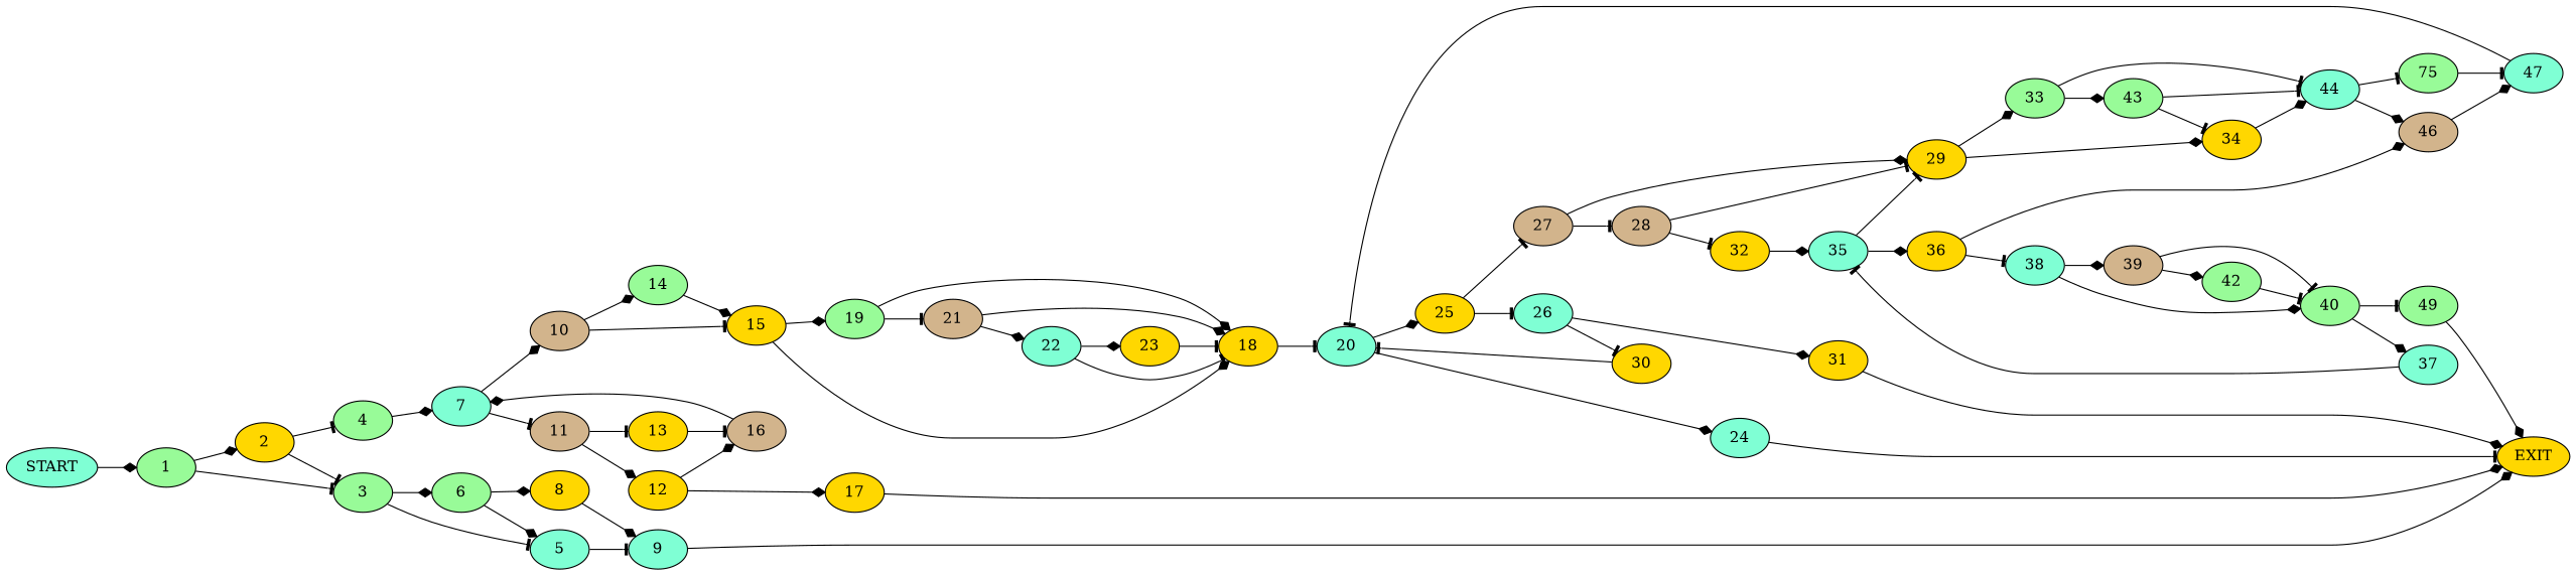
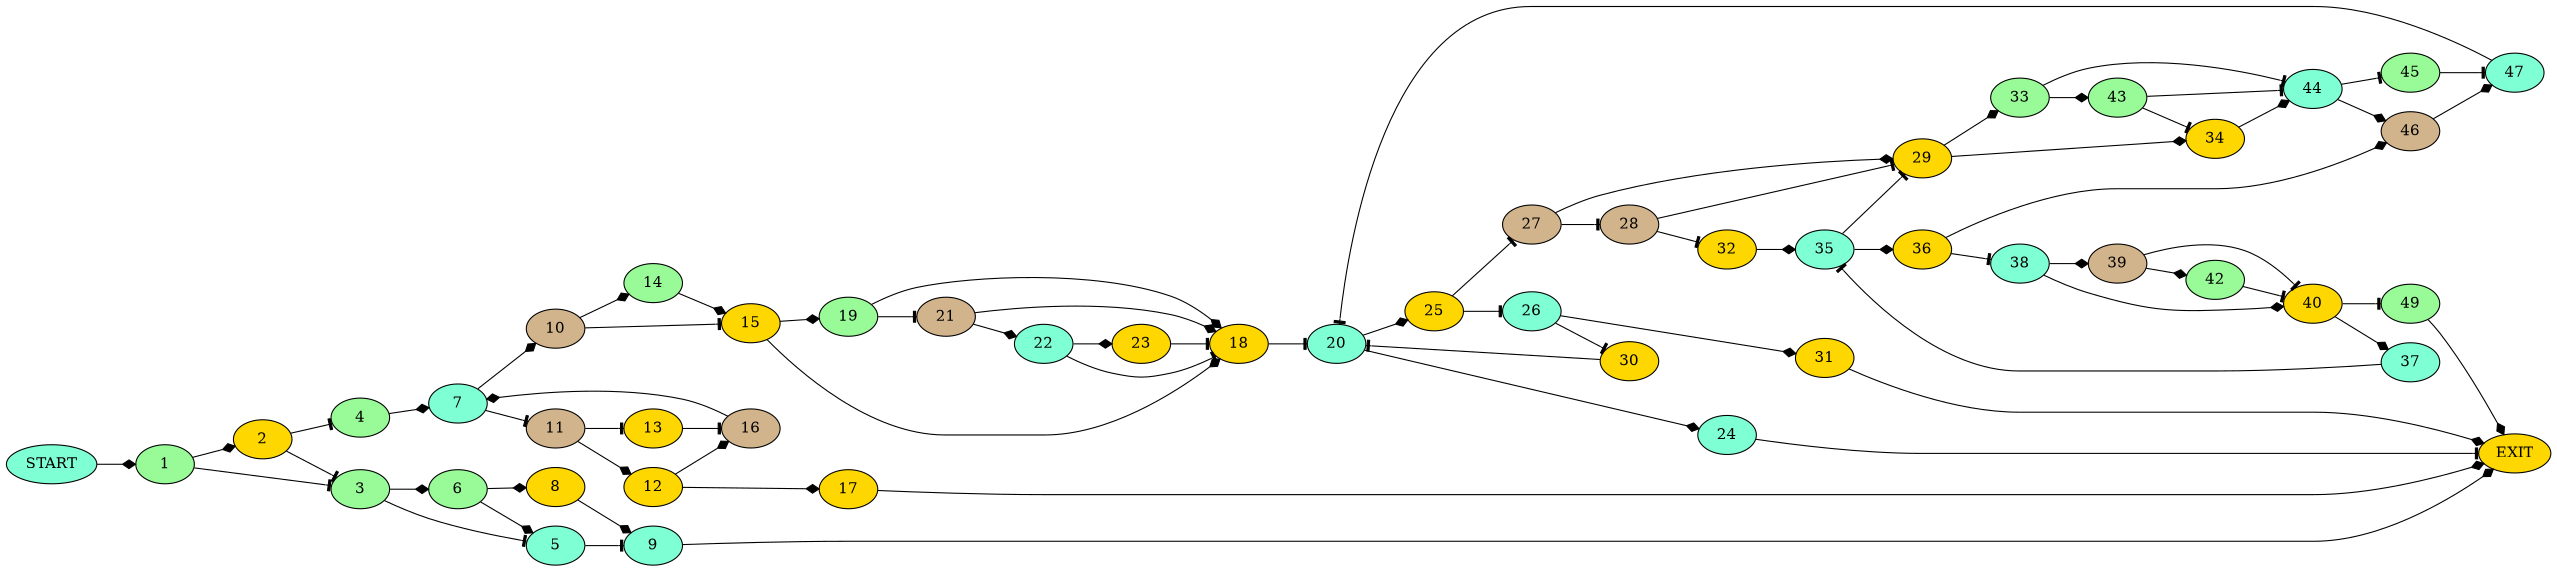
  digraph {
    rankdir=LR
    node [fillcolor=gold style=filled]
    edge [arrowhead=diamond]
    n1 [fillcolor=aquamarine label=START]
    1 [fillcolor=palegreen]
    2
    3 [fillcolor=palegreen]
    n5 [label=EXIT]
    4 [fillcolor=palegreen]
    5 [fillcolor=aquamarine]
    6 [fillcolor=palegreen]
    7 [fillcolor=aquamarine]
    9 [fillcolor=aquamarine]
    8
    10 [fillcolor=tan]
    11 [fillcolor=tan]
    14 [fillcolor=palegreen]
    15
    12
    13
    18
    19 [fillcolor=palegreen]
    16 [fillcolor=tan]
    17
    20 [fillcolor=aquamarine]
    21 [fillcolor=tan]
    24 [fillcolor=aquamarine]
    25
    22 [fillcolor=aquamarine]
    26 [fillcolor=aquamarine]
    27 [fillcolor=tan]
    23
    30
    31
    28 [fillcolor=tan]
    29
    32
    33 [fillcolor=palegreen]
    34
    35 [fillcolor=aquamarine]
    43 [fillcolor=palegreen]
    44 [fillcolor=aquamarine]
    36
-   45 [fillcolor=palegreen label=75]
+   45 [fillcolor=palegreen]
    46 [fillcolor=tan]
    38 [fillcolor=aquamarine]
    37 [fillcolor=aquamarine]
    39 [fillcolor=tan]
-   40 [fillcolor=palegreen]
+   40
    42 [fillcolor=palegreen]
    n48 [fillcolor=palegreen label=49]
    47 [fillcolor=aquamarine]
    n1 -> 1
    1 -> 2
    1 -> 3 [arrowhead=tee]
    2 -> 3 [arrowhead=tee]
    2 -> 4 [arrowhead=tee]
    3 -> 5 [arrowhead=tee]
    3 -> 6
    4 -> 7
    5 -> 9 [arrowhead=tee]
    6 -> 5
    6 -> 8
    7 -> 10
    7 -> 11 [arrowhead=tee]
    9 -> n5
    8 -> 9
    10 -> 14
    10 -> 15 [arrowhead=tee]
    11 -> 12
    11 -> 13 [arrowhead=tee]
    14 -> 15
    15 -> 18
    15 -> 19
    12 -> 16
    12 -> 17
    13 -> 16 [arrowhead=tee]
    18 -> 20 [arrowhead=tee]
    19 -> 18
    19 -> 21 [arrowhead=tee]
    16 -> 7
    17 -> n5
    20 -> 24
    20 -> 25
    21 -> 18
    21 -> 22
    24 -> n5 [arrowhead=tee]
    25 -> 26 [arrowhead=tee]
    25 -> 27 [arrowhead=tee]
    22 -> 18 [arrowhead=tee]
    22 -> 23
    26 -> 30 [arrowhead=tee]
    26 -> 31
    27 -> 28 [arrowhead=tee]
    27 -> 29
    23 -> 18 [arrowhead=tee]
    30 -> 20 [arrowhead=tee]
    31 -> n5
    28 -> 29 [arrowhead=tee]
    28 -> 32 [arrowhead=tee]
    29 -> 33
    29 -> 34
    32 -> 35
    33 -> 43
    33 -> 44 [arrowhead=tee]
    34 -> 44
    35 -> 29 [arrowhead=tee]
    35 -> 36
    43 -> 34 [arrowhead=tee]
    43 -> 44 [arrowhead=tee]
    44 -> 45 [arrowhead=tee]
    44 -> 46
    36 -> 46
    36 -> 38 [arrowhead=tee]
    45 -> 47 [arrowhead=tee]
    46 -> 47
    38 -> 39
    38 -> 40
    37 -> 35 [arrowhead=tee]
    39 -> 40 [arrowhead=tee]
    39 -> 42
    40 -> 37
    40 -> n48 [arrowhead=tee]
    42 -> 40 [arrowhead=tee]
    n48 -> n5
    47 -> 20 [arrowhead=tee]
  }
